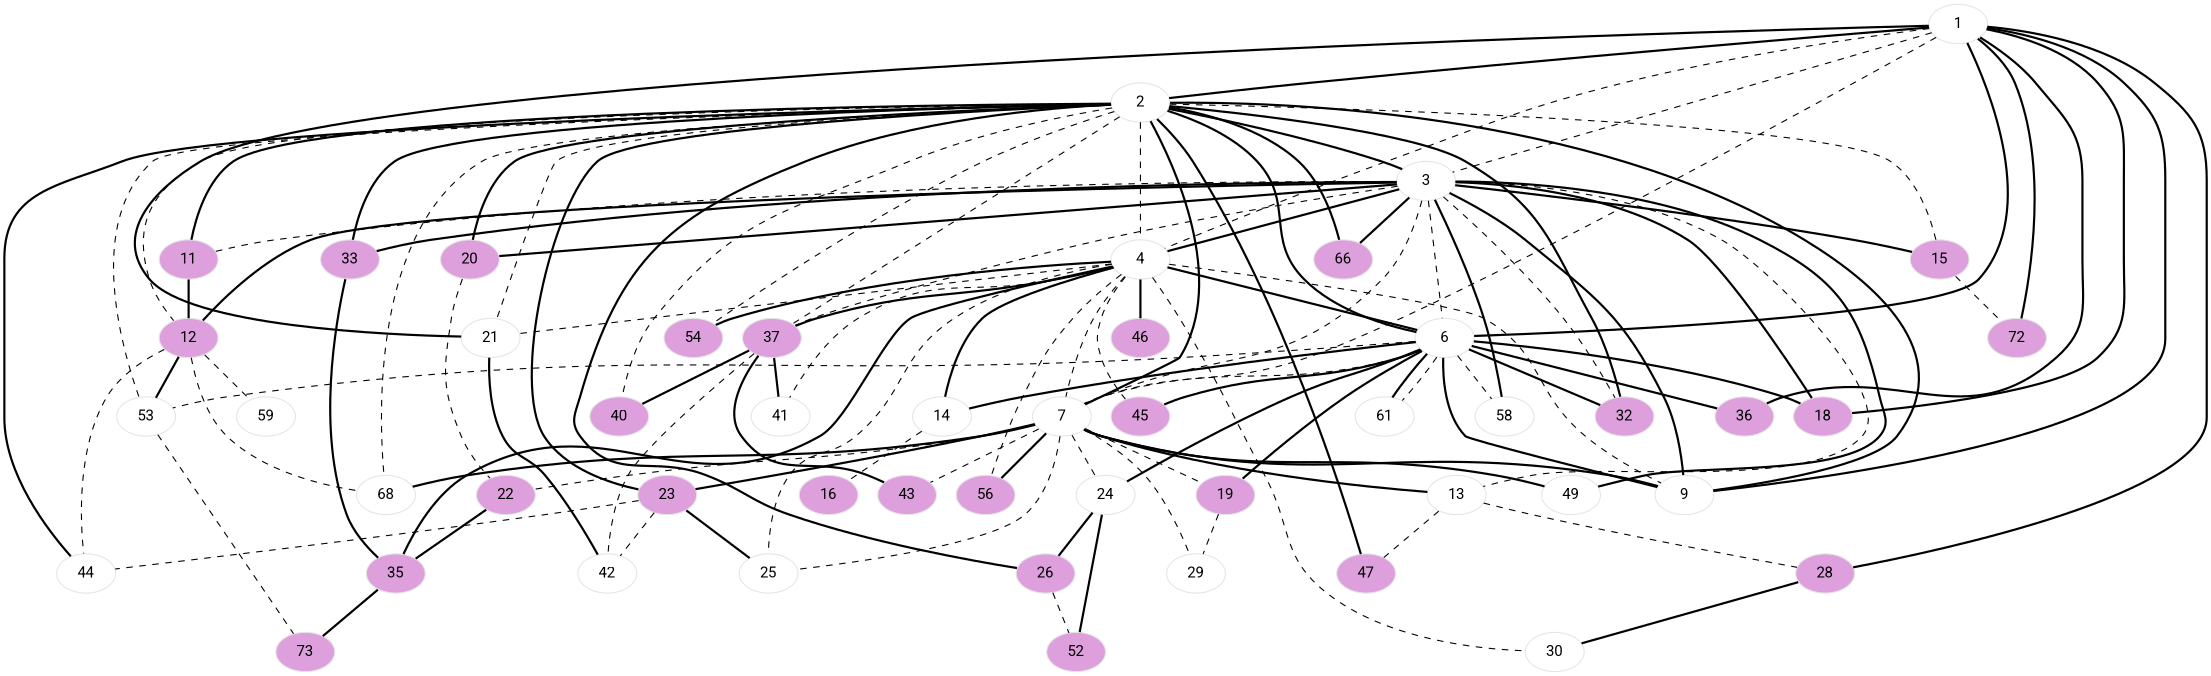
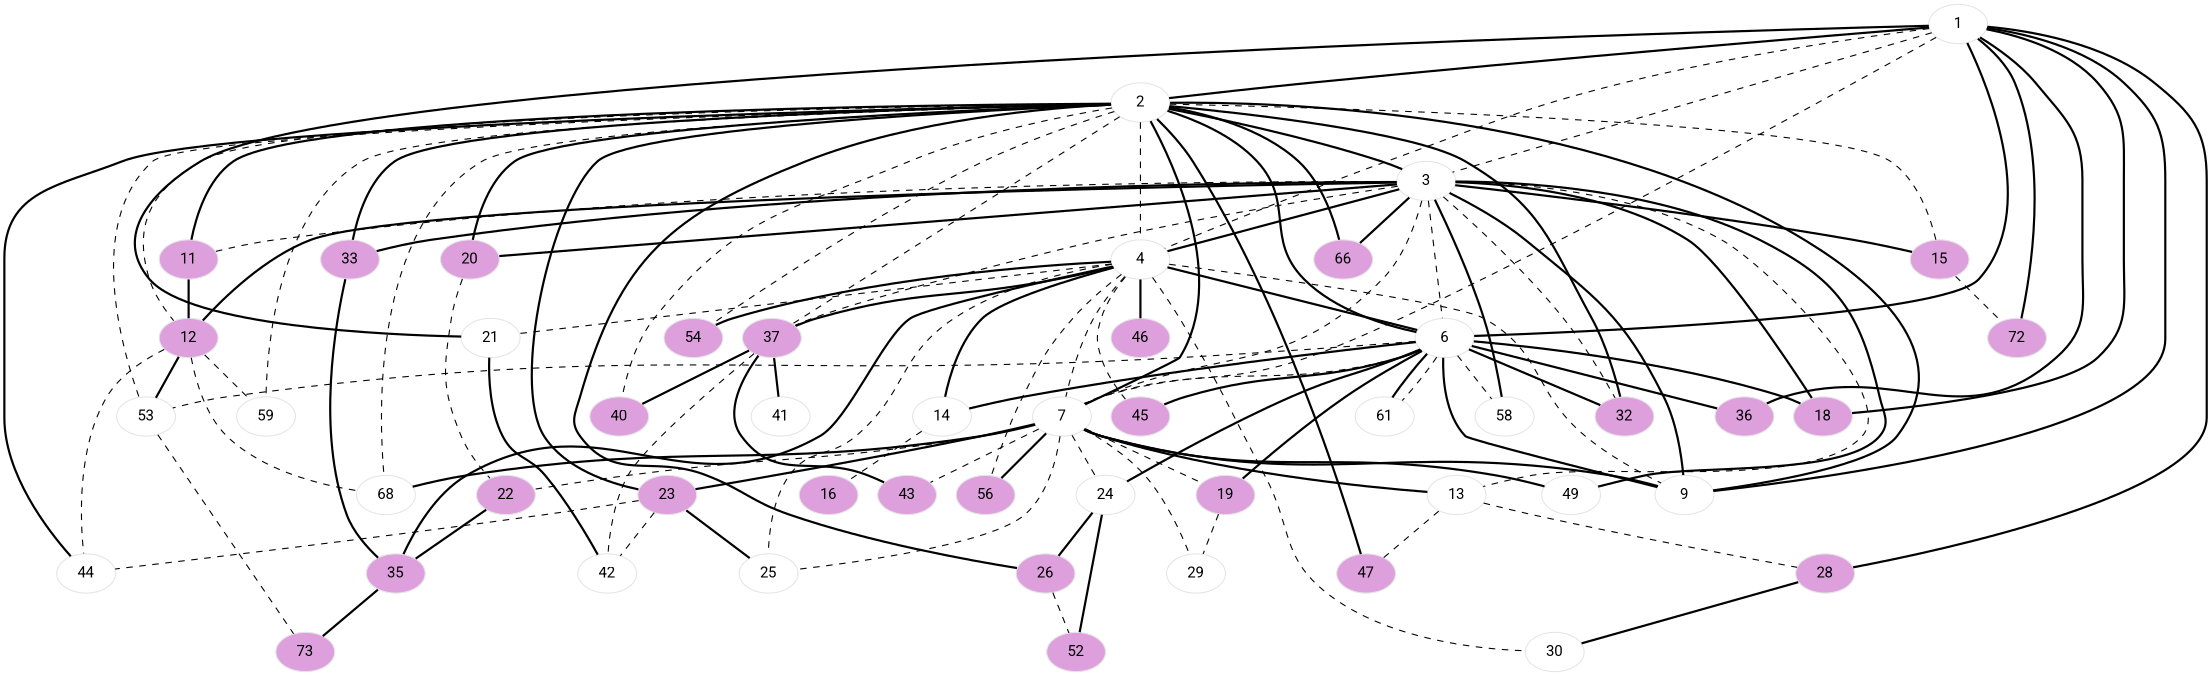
  graph {
    fontname=Roboto
    node [color=gray90 fillcolor=plum fontname=Roboto style=filled]
    edge [fontname=Roboto style=bold]
    1 [fillcolor=white super="+48"]
    2 [fillcolor=white super="+10"]
    3 [fillcolor=white super="+5"]
    4 [fillcolor=white super="+8"]
    6 [fillcolor=white super="+65"]
    7 [fillcolor=white super="+17"]
    9 [fillcolor=white super="+38"]
    18 [super="+39"]
    21 [fillcolor=white]
    28 [super="+71"]
    36
    72
    11 [super="+50"]
    12 [super="+31"]
    15 [super="+34"]
    20
    23 [super="+70"]
    26
    32 [super="+63"]
    33
    37 [super="+53"]
    40
    44 [fillcolor=white super="+60"]
    47
    n25 [fillcolor=white label=53 super="+64"]
    54
    59 [fillcolor=white]
    66
    68 [fillcolor=white super="+69"]
    13 [fillcolor=white]
    49 [fillcolor=white]
    n32 [fillcolor=white label=58]
    14 [fillcolor=white]
    25 [fillcolor=white super="+57"]
    30 [fillcolor=white]
    35 [super="+62"]
    41 [fillcolor=white]
    45
    46
    56
    19
    24 [fillcolor=white super="+27"]
    61 [fillcolor=white]
    22
    29 [fillcolor=white]
    43
    42 [fillcolor=white super="+67"]
    52
    73
    16 [super="+58"]
    1 -- 2 [weight=3]
    1 -- 3 [style=dashed weight=2]
    1 -- 4 [style=dashed weight=2]
    1 -- 6
    1 -- 7 [style=dashed]
    1 -- 9 [weight=2]
    1 -- 18
    1 -- 21
    1 -- 28 [weight=2]
    1 -- 36
    1 -- 72
    2 -- 3 [weight=4]
    2 -- 4 [style=dashed weight=4]
    2 -- 6 [weight=3]
    2 -- 7 [weight=2]
    2 -- 9 [weight=2]
    2 -- 11
    2 -- 12 [style=dashed]
    2 -- 15 [style=dashed]
    2 -- 20
    2 -- 23 [weight=2]
    2 -- 26
    2 -- 32
    2 -- 33
    2 -- 37 [style=dashed]
    2 -- 40 [style=dashed]
    2 -- 44
    2 -- 47
    2 -- n25 [style=dashed]
    2 -- 54 [style=dashed]
-   2 -- 21 [style=dashed]
+   2 -- 59 [style=dashed]
    2 -- 66
    2 -- 68 [style=dashed]
    3 -- 4 [weight=4]
    3 -- 6 [style=dashed weight=2]
    3 -- 7 [style=dashed weight=2]
    3 -- 9 [weight=2]
    3 -- 18
    3 -- 11 [style=dashed weight=2]
    3 -- 12
    3 -- 15 [weight=2]
    3 -- 20
    3 -- 32 [style=dashed]
    3 -- 33
    3 -- 37 [style=dashed]
    3 -- 66
    3 -- 13 [style=dashed]
    3 -- 49
    3 -- n32
    4 -- 6 [weight=2]
    4 -- 7 [style=dashed weight=2]
    4 -- 9 [style=dashed weight=2]
    4 -- 21 [style=dashed]
    4 -- 37
    4 -- 54
    4 -- 14
    4 -- 25 [style=dashed]
    4 -- 30 [style=dashed]
    4 -- 35
-   4 -- 41 [style=dashed]
    4 -- 45 [style=dashed]
    4 -- 46 [weight=2]
    4 -- 56 [style=dashed]
    6 -- 7 [style=dashed]
    6 -- 9
    6 -- 18
    6 -- 36
    6 -- 32
    6 -- n25 [style=dashed]
    6 -- n32 [style=dashed]
    6 -- 14
    6 -- 45
    6 -- 19
    6 -- 24
    6 -- 61
    6 -- 61 [style=dashed]
    7 -- 9
    7 -- 23
    7 -- 68
    7 -- 13
    7 -- 49
    7 -- 25 [style=dashed]
    7 -- 56
    7 -- 19 [style=dashed]
    7 -- 24 [style=dashed weight=2]
    7 -- 22 [style=dashed]
    7 -- 29 [style=dashed]
    7 -- 43 [style=dashed]
    21 -- 42
    28 -- 30
    11 -- 12
    12 -- 44 [style=dashed]
    12 -- n25
    12 -- 59 [style=dashed]
    12 -- 68 [style=dashed]
    15 -- 72 [style=dashed]
    20 -- 22 [style=dashed]
    23 -- 44 [style=dashed]
    23 -- 25
    23 -- 42 [style=dashed]
    26 -- 52 [style=dashed]
    33 -- 35
    37 -- 40
    37 -- 41
    37 -- 43
    37 -- 42 [style=dashed]
    n25 -- 73 [style=dashed]
    13 -- 28 [style=dashed]
    13 -- 47 [style=dashed]
    14 -- 16 [style=dashed]
    35 -- 73
    19 -- 29 [style=dashed]
    24 -- 26
    24 -- 52
    22 -- 35
  }
